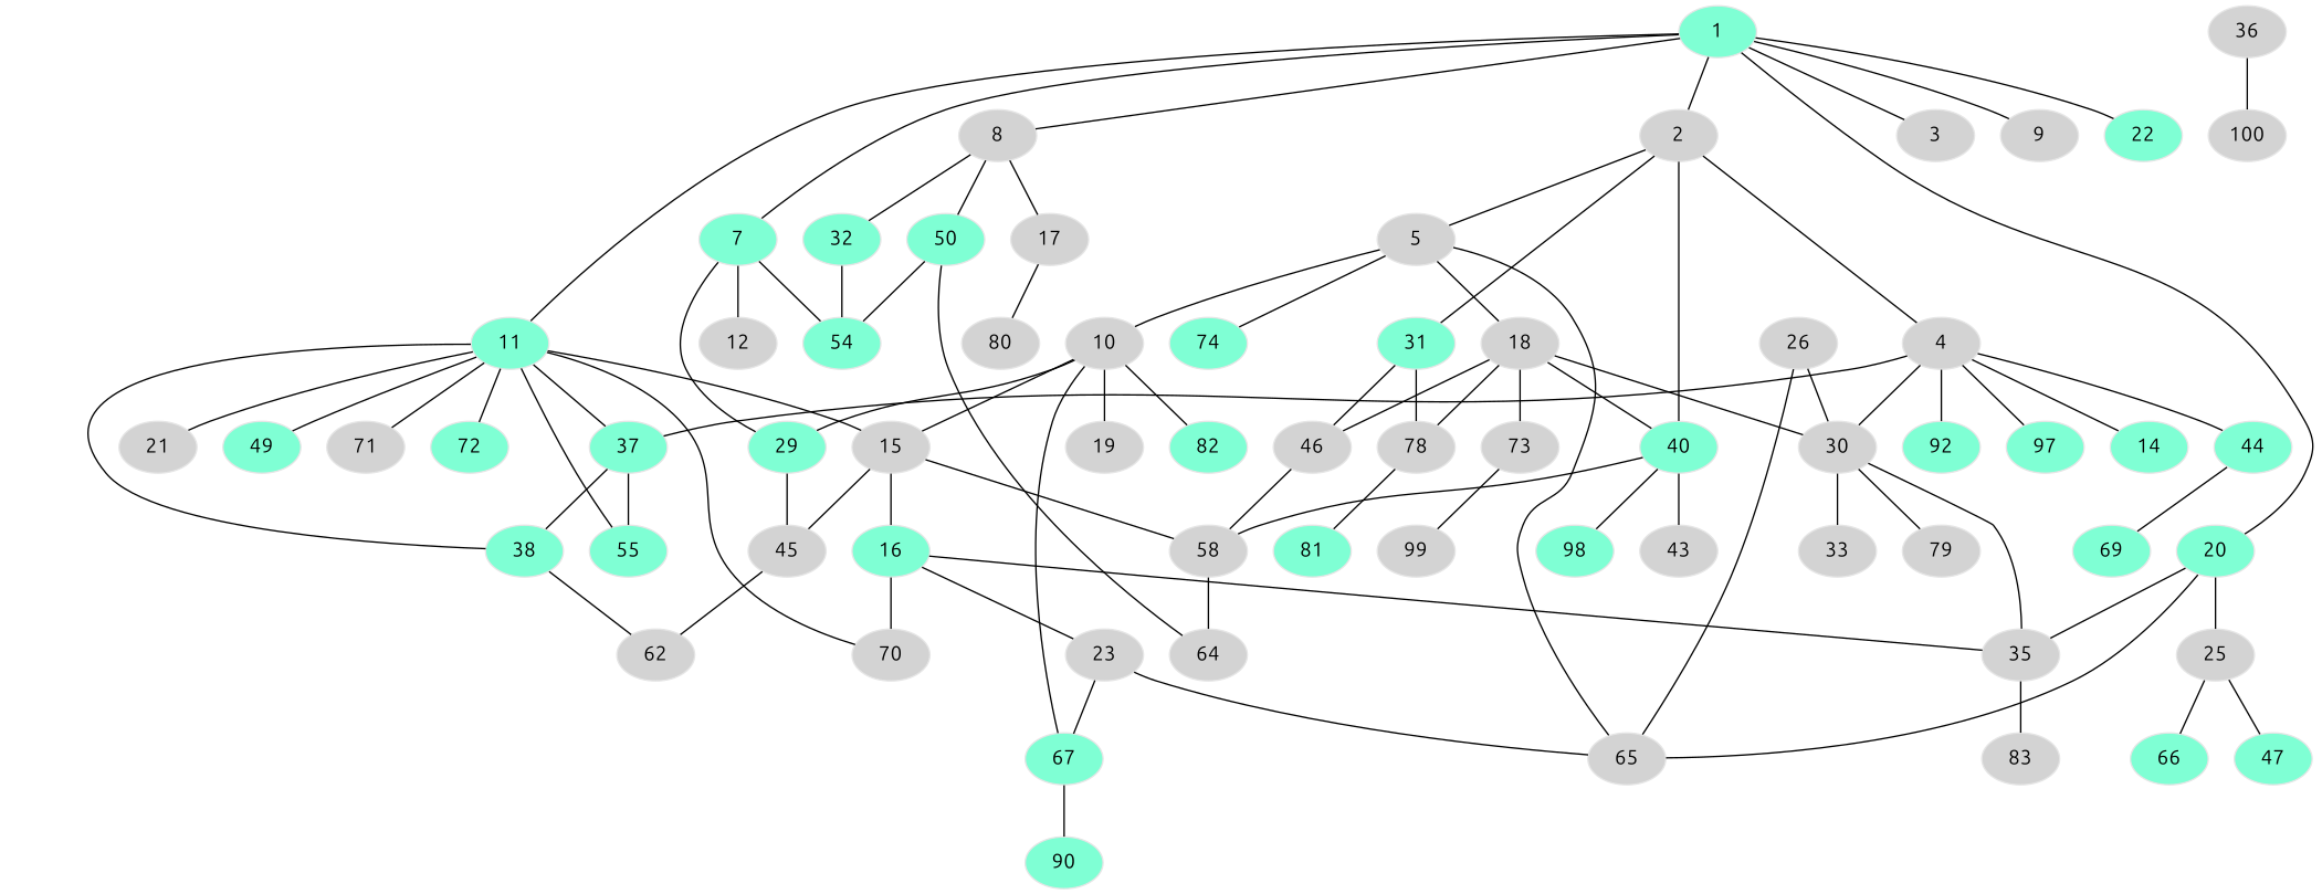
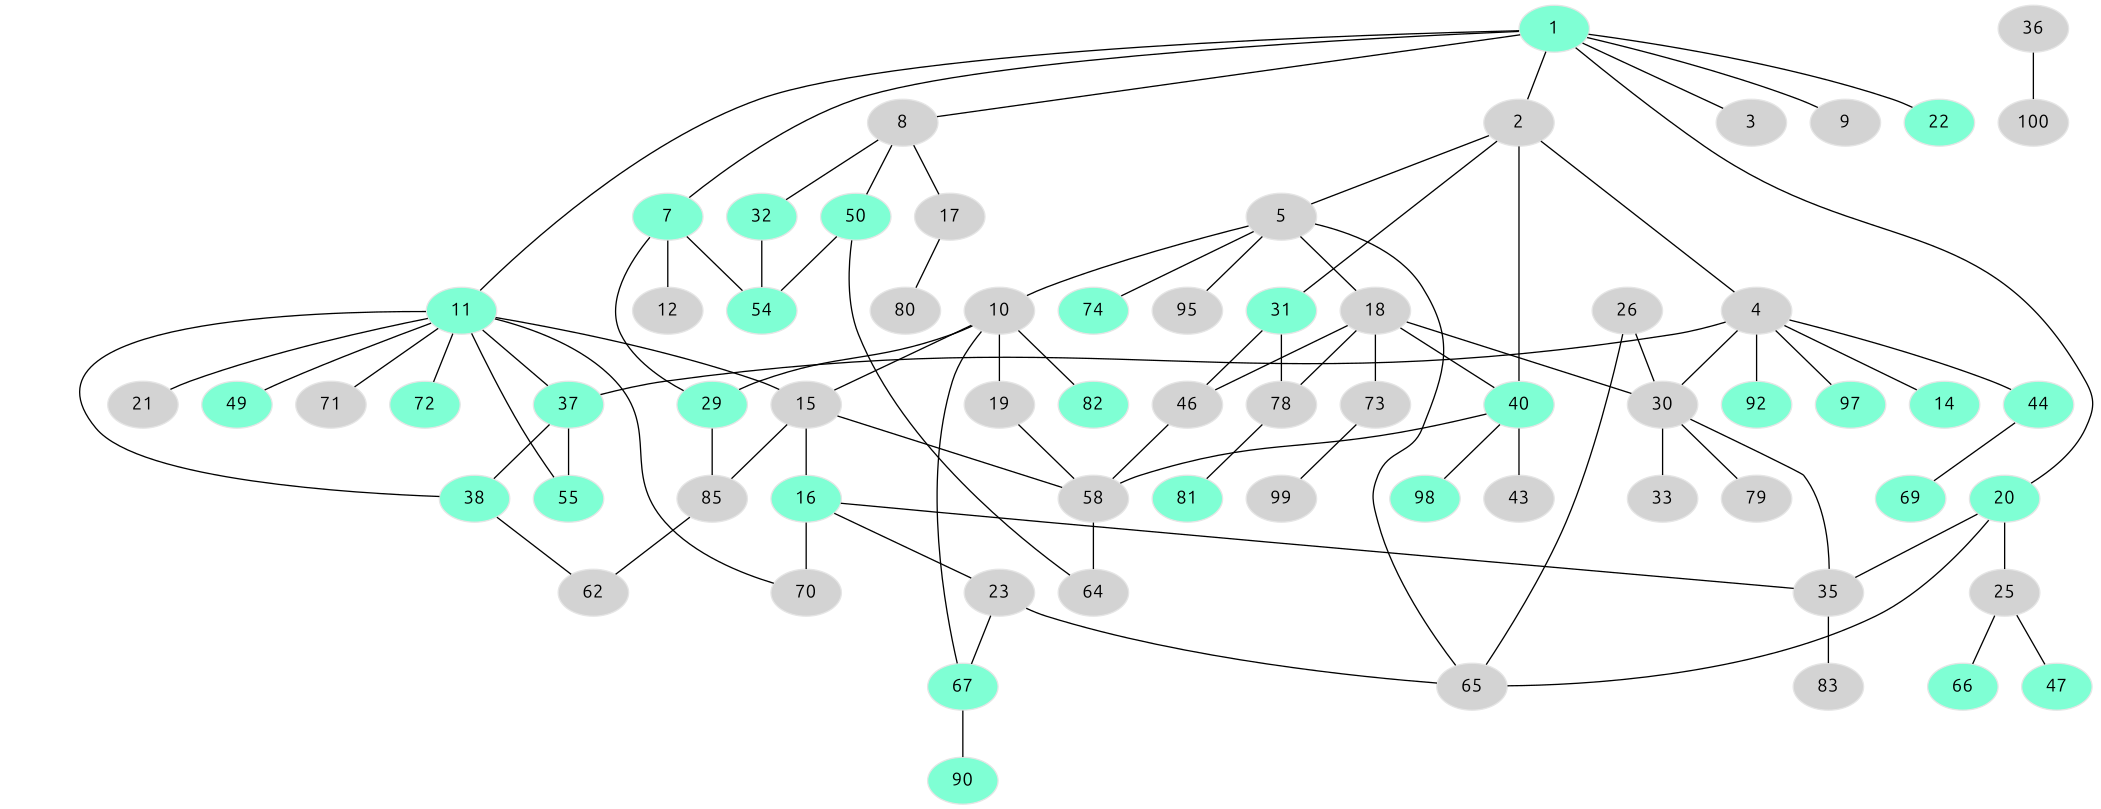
  graph {
    fontname=Ubuntu
    node [color=gray90 fillcolor=lightgrey fontname=Ubuntu style=filled]
    edge [fontname=Ubuntu]
    1 [fillcolor=aquamarine super="+6"]
    2
    3 [super="+39"]
    7 [fillcolor=aquamarine super="+24"]
    8 [super="+13"]
    9 [super="+57"]
    11 [fillcolor=aquamarine super="+28"]
    20 [fillcolor=aquamarine super="+75"]
    22 [fillcolor=aquamarine]
    4 [super="+27"]
    5 [super="+61"]
    31 [fillcolor=aquamarine super="+48"]
    40 [fillcolor=aquamarine super="+86"]
    12
    29 [fillcolor=aquamarine super="+53"]
    54 [fillcolor=aquamarine super="+65"]
    17
    32 [fillcolor=aquamarine]
    50 [fillcolor=aquamarine super="+56"]
    37 [fillcolor=aquamarine super="+52"]
    15 [super="+93"]
    21
    38 [fillcolor=aquamarine super="+41"]
    49 [fillcolor=aquamarine]
    55 [fillcolor=aquamarine super="+59"]
    70
    71
    72 [fillcolor=aquamarine]
    n29 [label=65 super="+89"]
    35 [super="+51"]
    25
    14 [fillcolor=aquamarine super="+68"]
    30 [super="+42"]
    44 [fillcolor=aquamarine]
    92 [fillcolor=aquamarine]
    97 [fillcolor=aquamarine]
    10 [super="+84"]
    18 [super="+34"]
    74 [fillcolor=aquamarine]
+   95
    46
    78
    58 [super="+76"]
    43
    98 [fillcolor=aquamarine]
    33
    79
    69 [fillcolor=aquamarine super="+91"]
    19 [super="+94"]
    67 [fillcolor=aquamarine super="+77"]
    82 [fillcolor=aquamarine]
    73
    26
-   45 [super="+87"]
+   45 [super="+87" label=85]
    80
    36
    100
    64
    16 [fillcolor=aquamarine super="+88"]
    90 [fillcolor=aquamarine]
    62
    23
    83
    99
    81 [fillcolor=aquamarine]
    47 [fillcolor=aquamarine super="+60"]
    66 [fillcolor=aquamarine super="+85"]
    1 -- 2
    1 -- 3
    1 -- 7
    1 -- 8
    1 -- 9
    1 -- 11
    1 -- 20
    1 -- 22
    2 -- 4
    2 -- 5
    2 -- 31
    2 -- 40
    7 -- 12
    7 -- 29
    7 -- 54
    8 -- 17
    8 -- 32
    8 -- 50
    11 -- 37
    11 -- 15
    11 -- 21
    11 -- 38
    11 -- 49
    11 -- 55
    11 -- 70
    11 -- 71
    11 -- 72
    20 -- n29
    20 -- 35
    20 -- 25
    4 -- 37
    4 -- 14
    4 -- 30
    4 -- 44
    4 -- 92
    4 -- 97
    5 -- n29
    5 -- 10
    5 -- 18
    5 -- 74
+   5 -- 95
    31 -- 46
    31 -- 78
    40 -- 58
    40 -- 43
    40 -- 98
    29 -- 45
    17 -- 80
    32 -- 54
    50 -- 54
    50 -- 64
    37 -- 38
    37 -- 55
    15 -- 58
    15 -- 45
    15 -- 16
    38 -- 62
    35 -- 83
    25 -- 47
    25 -- 66
    30 -- 35
    30 -- 33
    30 -- 79
    44 -- 69
    10 -- 29
    10 -- 15
    10 -- 19
    10 -- 67
    10 -- 82
    18 -- 40
    18 -- 30
    18 -- 46
    18 -- 78
    18 -- 73
    46 -- 58
    78 -- 81
    58 -- 64
+   19 -- 58
    67 -- 90
    73 -- 99
    26 -- n29
    26 -- 30
    45 -- 62
    36 -- 100
    16 -- 70
    16 -- 35
    16 -- 23
    23 -- n29
    23 -- 67
  }
